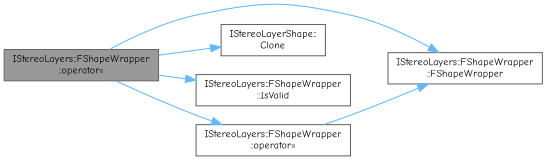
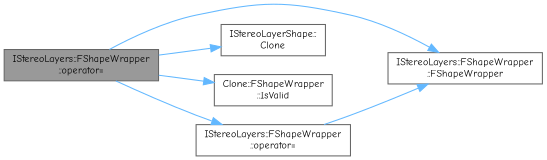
  digraph {
    rankdir=LR
    fontname="Comic Neue"
    node [color=grey40 fillcolor=white fontname="Comic Neue" fontsize=10 shape=box style=filled]
    edge [color=steelblue1 fontname="Comic Neue" fontsize=10 labelfontname=Helvetica labelfontsize=10 style=solid]
    n1 [color=gray40 fillcolor=grey60 fontcolor=black height=0.2 label="IStereoLayers::FShapeWrapper\l::operator=" width=0.4]
    n2 [height=0.2 label="IStereoLayers::FShapeWrapper\l::FShapeWrapper" width=0.4]
    n3 [height=0.2 label="IStereoLayerShape::\lClone" width=0.4]
-   n4 [height=0.2 label="IStereoLayers::FShapeWrapper\l::IsValid" width=0.4]
+   n4 [height=0.2 label="Clone::FShapeWrapper\l::IsValid" width=0.4]
    n5 [height=0.2 label="IStereoLayers::FShapeWrapper\l::operator=" width=0.4]
    n1 -> n2
    n1 -> n3
    n1 -> n4
    n1 -> n5
    n5 -> n2
  }
